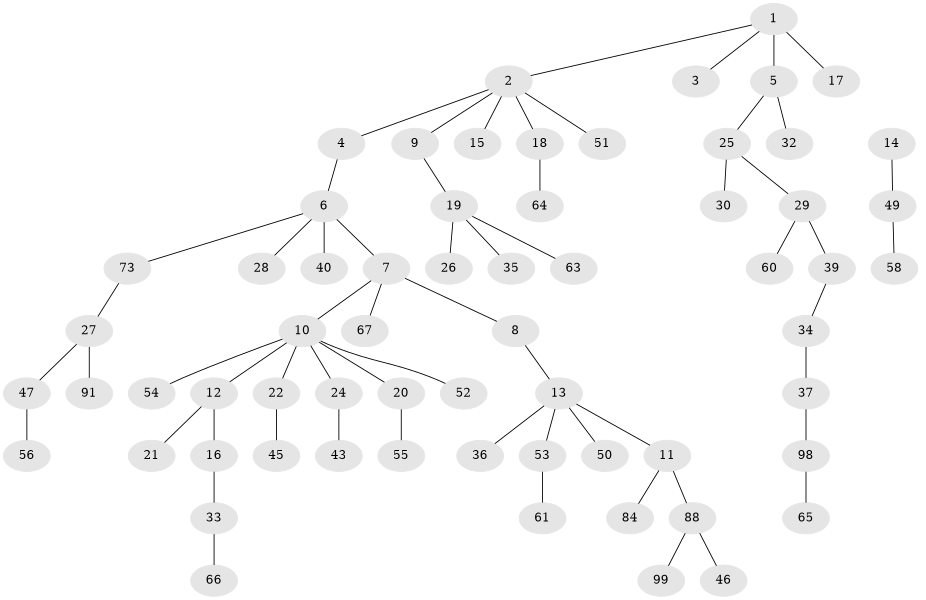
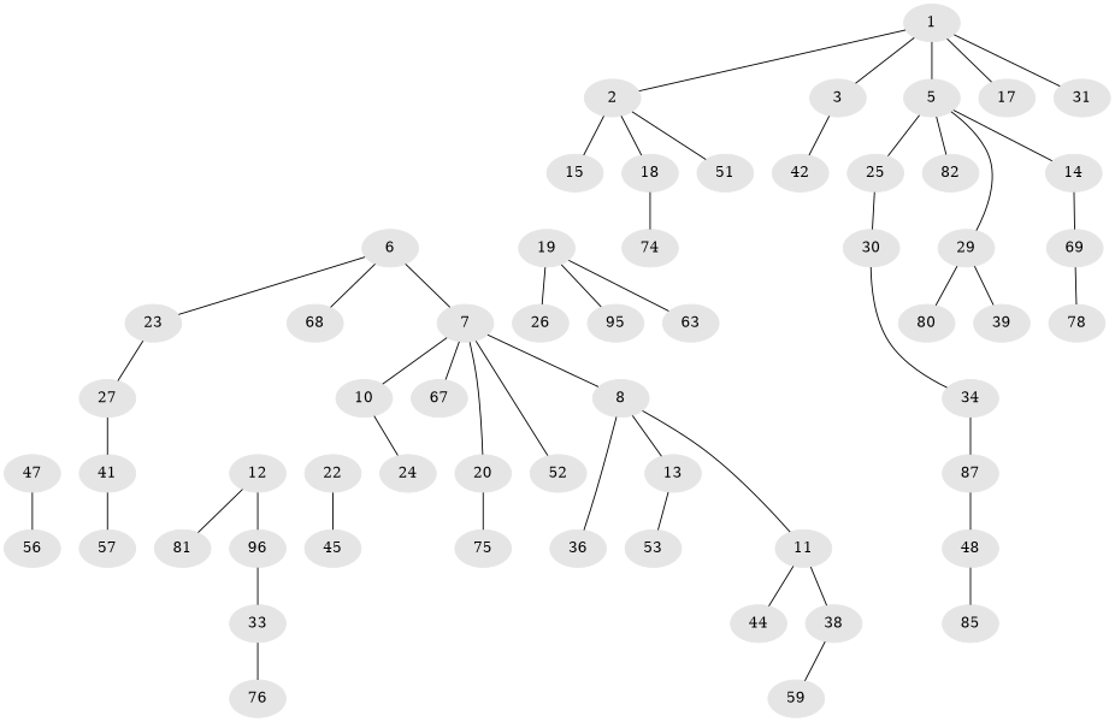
  graph {
    node [color=gray90 style=filled]
    1
    2
    3
    5
    17
-   4
-   9
+   31
    15
    18
    51
+   42
    14
    25
    29
-   32
+   32 [label=82]
    6
    19
-   64
+   64 [label=74]
    7
-   23 [label=73]
-   28
-   40
-   49
+   23
+   28 [label=68]
+   49 [label=69]
    30
    39
-   60
+   60 [label=80]
    8
    10
    n30 [label=67]
    27
    11
    13
    36
    12
    20
    22
    24
    52
-   54
-   38 [label=88]
-   44 [label=84]
-   50
+   38
+   44
    53
    26
-   35
+   35 [label=95]
    63
-   16
-   21
-   55
+   16 [label=96]
+   21 [label=81]
+   55 [label=75]
    45
-   43
-   46
-   59 [label=99]
+   59
    33
-   58
-   66
-   41 [label=91]
+   58 [label=78]
+   66 [label=76]
+   41
    47
    34
+   57
    56
-   37
-   48 [label=98]
-   65
-   61
+   37 [label=87]
+   48
+   65 [label=85]
    1 -- 2
    1 -- 3
    1 -- 5
    1 -- 17
-   2 -- 4
-   2 -- 9
+   1 -- 31
    2 -- 15
    2 -- 18
    2 -- 51
+   3 -- 42
+   5 -- 14
    5 -- 25
-   25 -- 29
+   5 -- 29
    5 -- 32
-   4 -- 6
-   9 -- 19
    18 -- 64
    14 -- 49
    25 -- 30
    29 -- 39
    29 -- 60
    6 -- 7
    6 -- 23
    6 -- 28
-   6 -- 40
    19 -- 26
    19 -- 35
    19 -- 63
    7 -- 8
    7 -- 10
    7 -- n30
    23 -- 27
    49 -- 58
-   39 -- 34
-   13 -- 11
+   30 -- 34
+   8 -- 11
    8 -- 13
-   13 -- 36
-   10 -- 12
-   10 -- 20
-   10 -- 22
+   8 -- 36
+   7 -- 20
    10 -- 24
-   10 -- 52
-   10 -- 54
+   7 -- 52
    27 -- 41
-   27 -- 47
    11 -- 38
    11 -- 44
-   13 -- 50
    13 -- 53
    12 -- 16
    12 -- 21
    20 -- 55
    22 -- 45
-   24 -- 43
-   38 -- 46
    38 -- 59
-   53 -- 61
    16 -- 33
    33 -- 66
+   41 -- 57
    47 -- 56
    34 -- 37
    37 -- 48
    48 -- 65
  }
